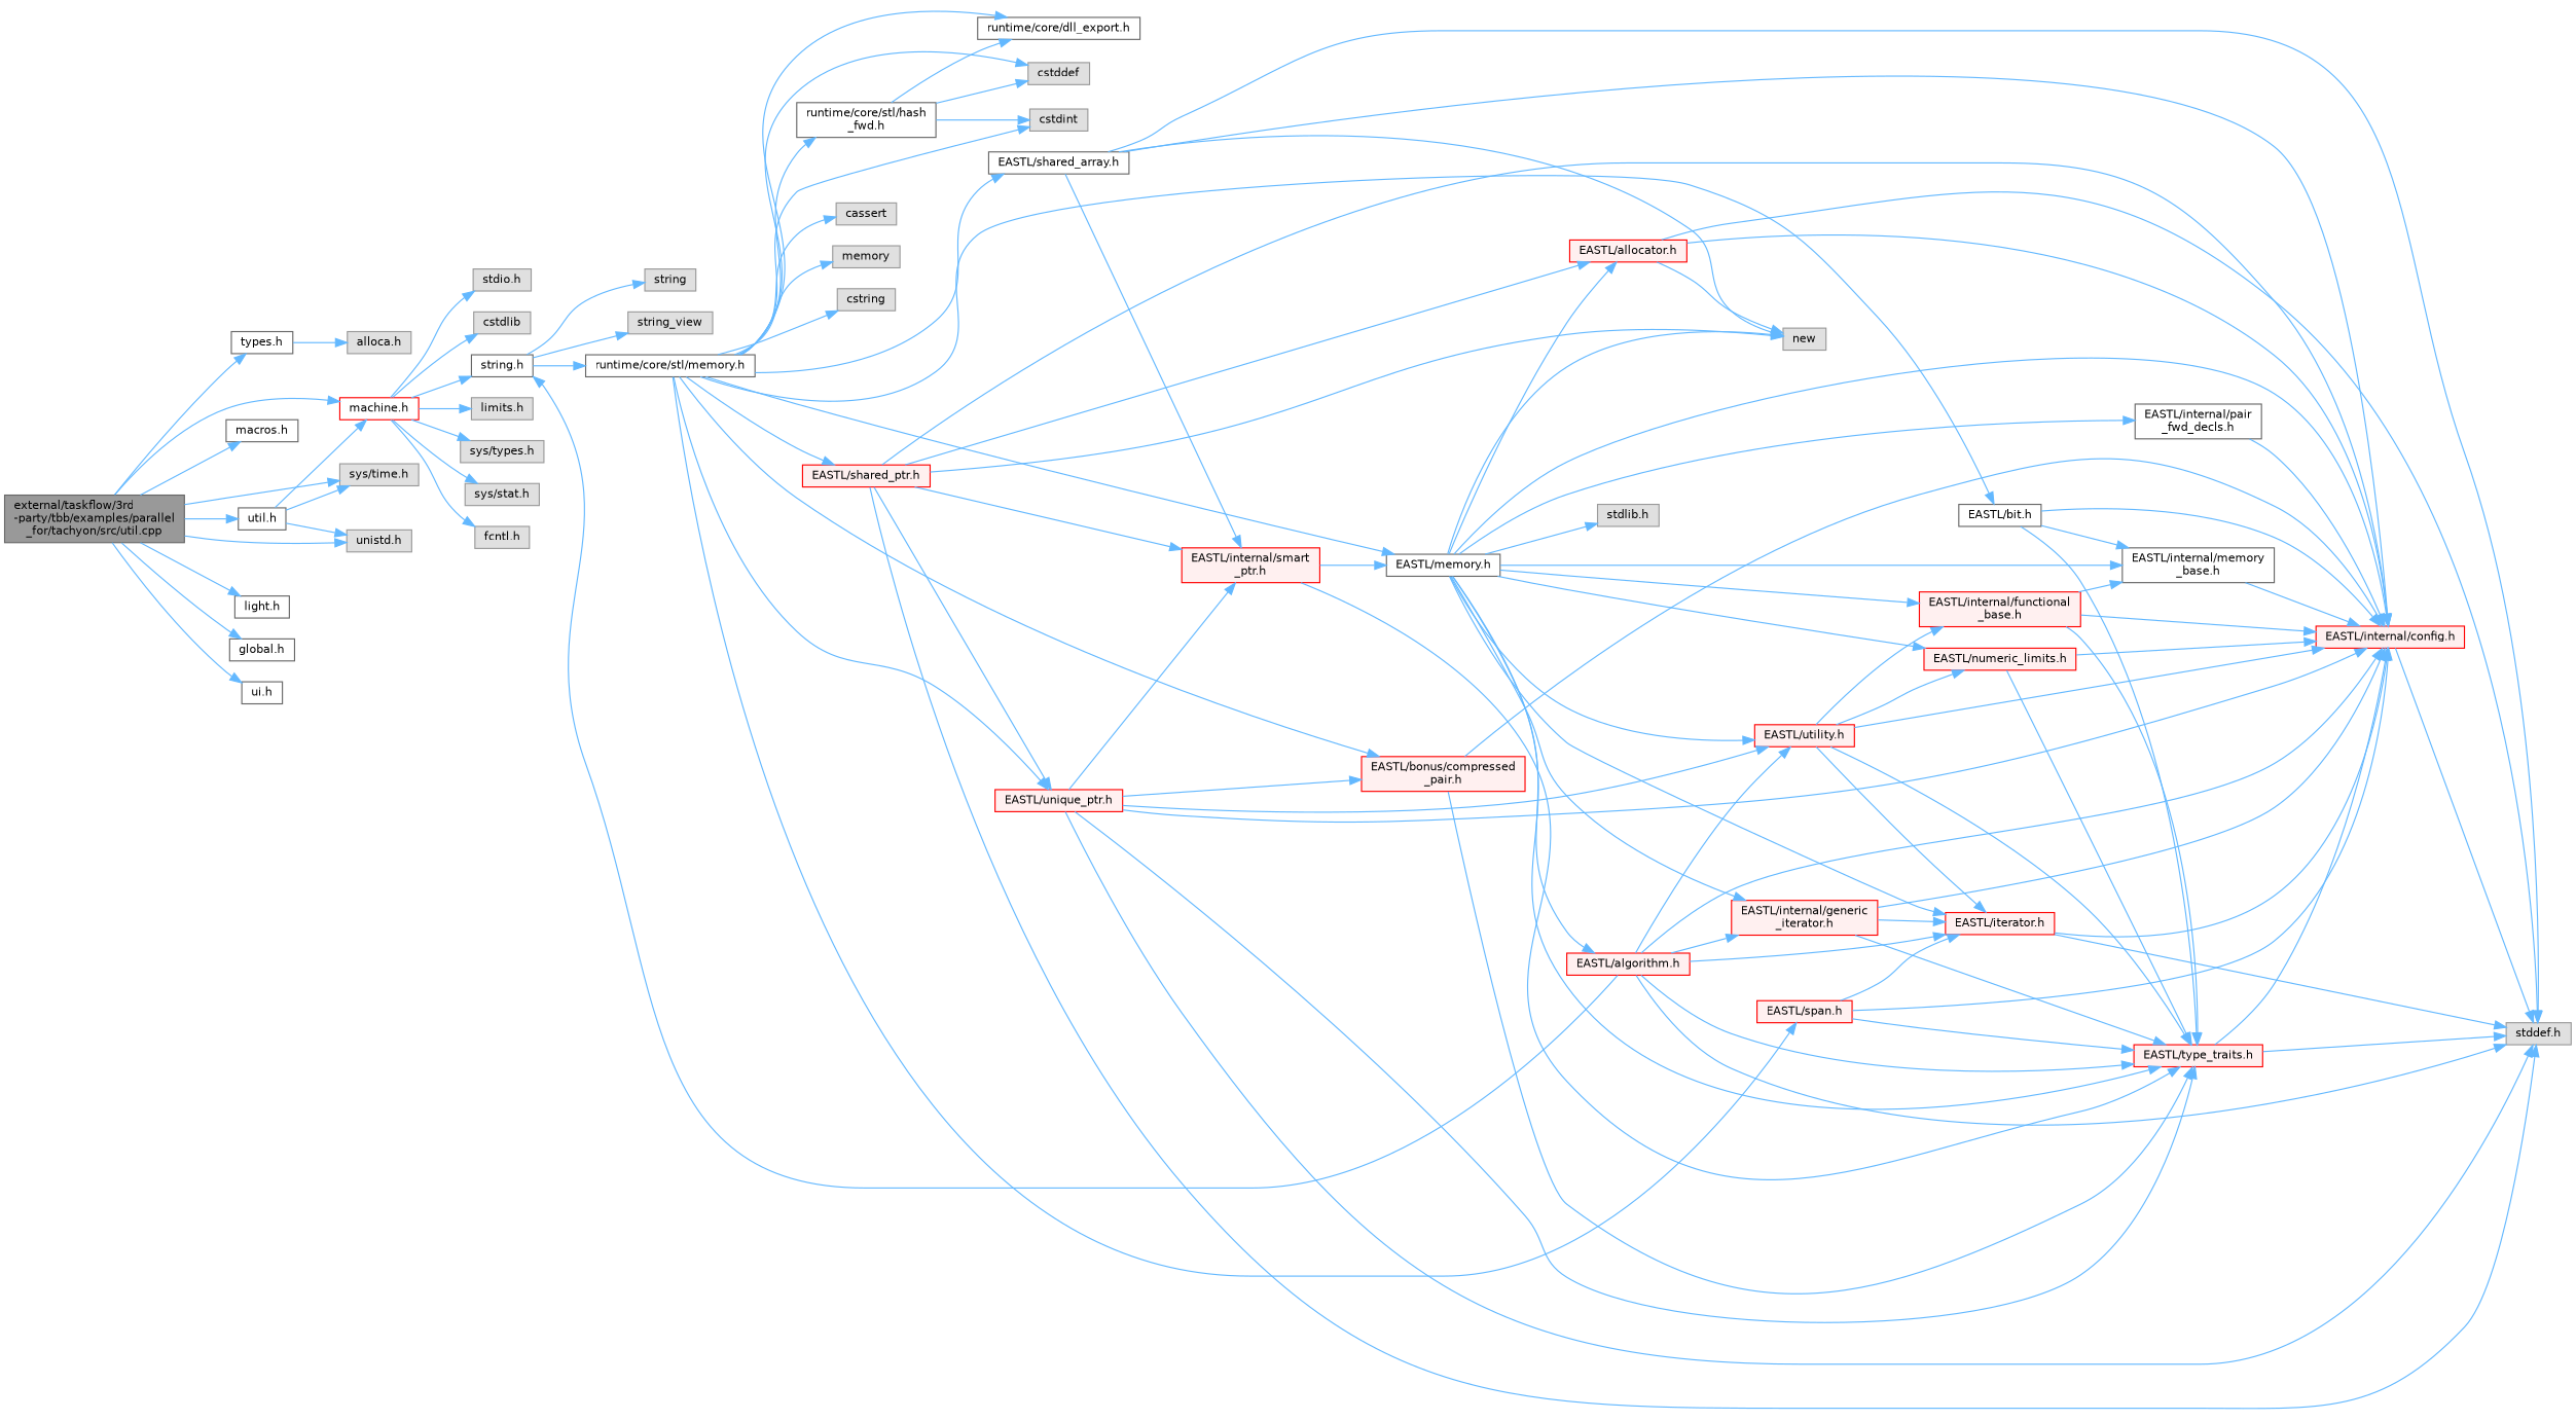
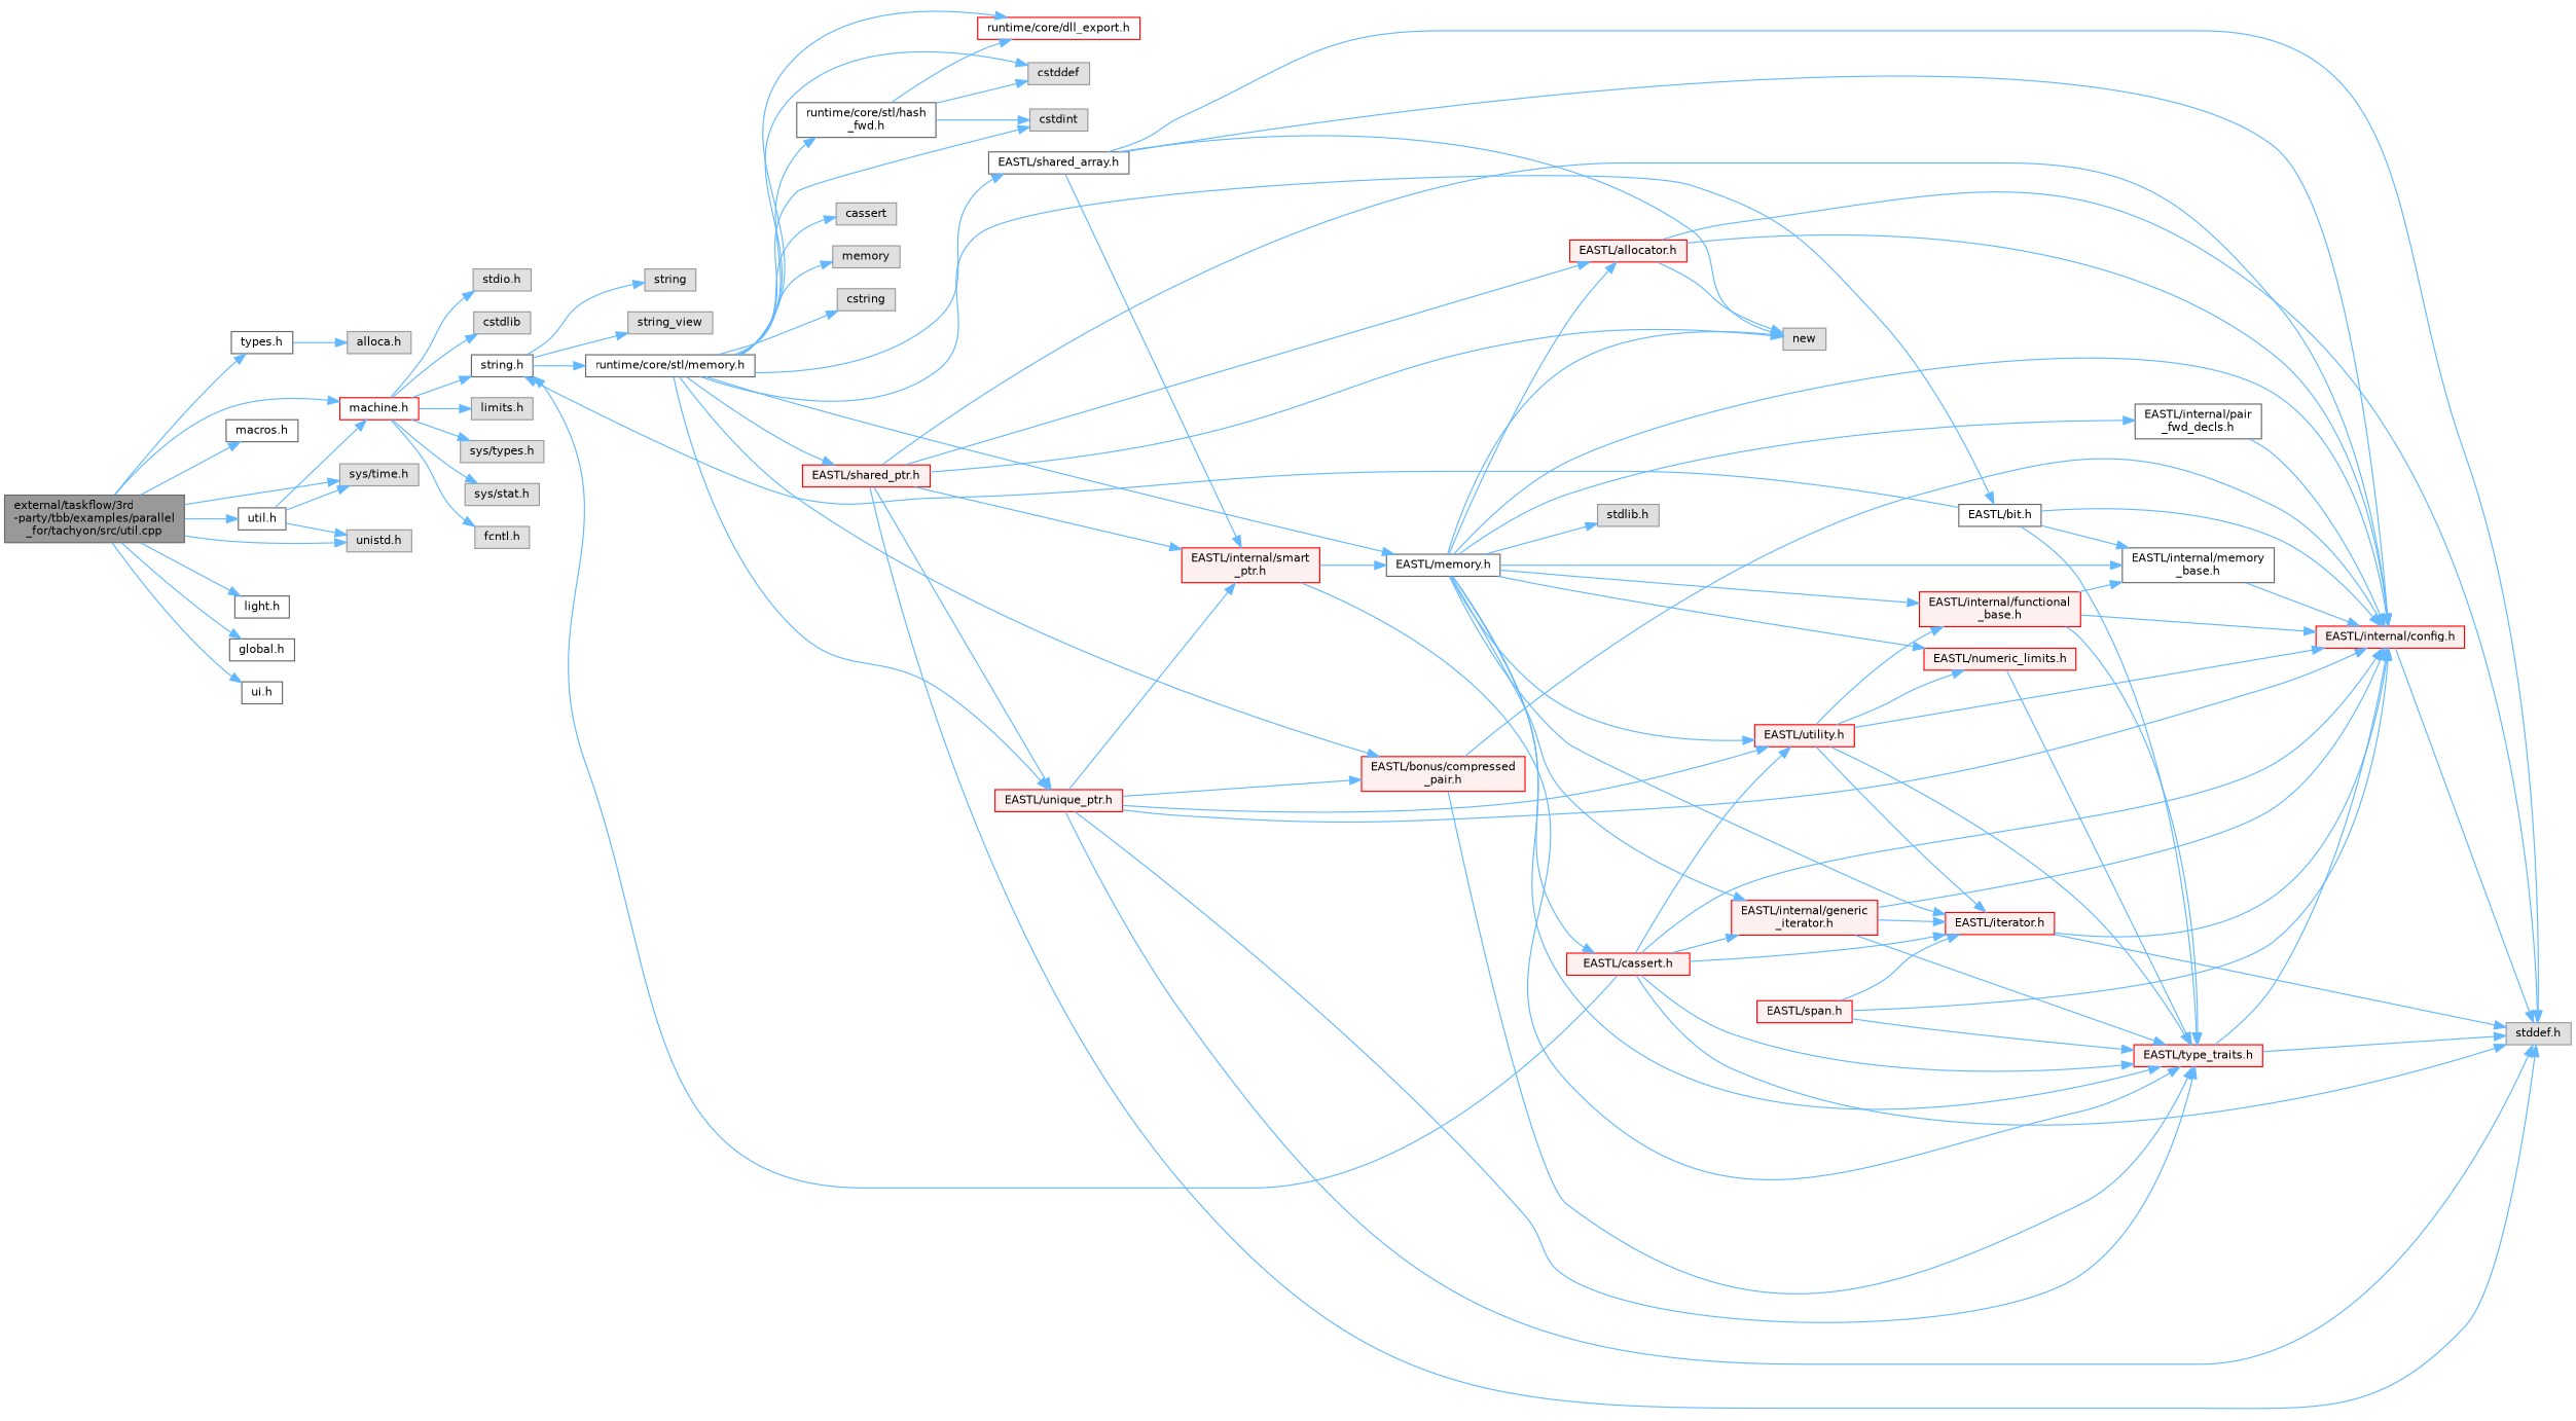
  digraph {
    rankdir=LR
    node [color=grey60 fillcolor="#E0E0E0" fontname=Helvetica fontsize=10 shape=box style=filled]
    edge [color=steelblue1 fontname=Helvetica fontsize=10 labelfontname=Helvetica labelfontsize=10 style=solid]
    n1 [color=gray40 fillcolor=grey60 fontcolor=black height=0.2 label="external/taskflow/3rd\l-party/tbb/examples/parallel\l_for/tachyon/src/util.cpp" width=0.4]
    n2 [color=red fillcolor=white height=0.2 label="machine.h" width=0.4]
    n3 [color=grey40 fillcolor=white height=0.2 label="types.h" width=0.4]
    n4 [color=grey40 fillcolor=white height=0.2 label="macros.h" width=0.4]
    n5 [color=grey40 fillcolor=white height=0.2 label="util.h" width=0.4]
    n6 [height=0.2 label="sys/time.h" width=0.4]
    n7 [height=0.2 label="unistd.h" width=0.4]
    n8 [color=grey40 fillcolor=white height=0.2 label="light.h" width=0.4]
    n9 [color=grey40 fillcolor=white height=0.2 label="global.h" width=0.4]
    n10 [color=grey40 fillcolor=white height=0.2 label="ui.h" width=0.4]
    n11 [height=0.2 label="stdio.h" width=0.4]
    n12 [height=0.2 label=cstdlib width=0.4]
    n13 [color=grey40 fillcolor=white height=0.2 label="string.h" width=0.4]
    n14 [height=0.2 label="limits.h" width=0.4]
    n15 [height=0.2 label="sys/types.h" width=0.4]
    n16 [height=0.2 label="sys/stat.h" width=0.4]
    n17 [height=0.2 label="fcntl.h" width=0.4]
    n18 [height=0.2 label="alloca.h" width=0.4]
    n19 [height=0.2 label=string width=0.4]
    n20 [height=0.2 label=string_view width=0.4]
    n21 [color=grey40 fillcolor=white height=0.2 label="runtime/core/stl/memory.h" width=0.4]
    n22 [height=0.2 label=cstddef width=0.4]
    n23 [height=0.2 label=cstdint width=0.4]
    n24 [height=0.2 label=cassert width=0.4]
    n25 [height=0.2 label=memory width=0.4]
    n26 [height=0.2 label=cstring width=0.4]
    n27 [color=grey40 fillcolor=white height=0.2 label="EASTL/bit.h" width=0.4]
    n28 [color=grey40 fillcolor=white height=0.2 label="EASTL/memory.h" width=0.4]
    n29 [color=grey40 fillcolor=white height=0.2 label="EASTL/shared_array.h" width=0.4]
    n30 [color=red fillcolor="#FFF0F0" height=0.2 label="EASTL/unique_ptr.h" width=0.4]
    n31 [color=red fillcolor="#FFF0F0" height=0.2 label="EASTL/bonus/compressed\l_pair.h" width=0.4]
    n32 [color=red fillcolor="#FFF0F0" height=0.2 label="EASTL/shared_ptr.h" width=0.4]
    n33 [color=red fillcolor="#FFF0F0" height=0.2 label="EASTL/span.h" width=0.4]
-   n34 [color=grey40 fillcolor=white height=0.2 label="runtime/core/dll_export.h" width=0.4]
+   n34 [color=red fillcolor=white height=0.2 label="runtime/core/dll_export.h" width=0.4]
    n35 [color=grey40 fillcolor=white height=0.2 label="runtime/core/stl/hash\l_fwd.h" width=0.4]
    n36 [color=red fillcolor="#FFF0F0" height=0.2 label="EASTL/internal/config.h" width=0.4]
    n37 [color=grey40 fillcolor=white height=0.2 label="EASTL/internal/memory\l_base.h" width=0.4]
    n38 [color=red fillcolor="#FFF0F0" height=0.2 label="EASTL/type_traits.h" width=0.4]
    n39 [color=red fillcolor="#FFF0F0" height=0.2 label="EASTL/internal/generic\l_iterator.h" width=0.4]
    n40 [color=red fillcolor="#FFF0F0" height=0.2 label="EASTL/iterator.h" width=0.4]
    n41 [color=grey40 fillcolor=white height=0.2 label="EASTL/internal/pair\l_fwd_decls.h" width=0.4]
    n42 [color=red fillcolor="#FFF0F0" height=0.2 label="EASTL/internal/functional\l_base.h" width=0.4]
-   n43 [color=red fillcolor="#FFF0F0" height=0.2 label="EASTL/algorithm.h" width=0.4]
+   n43 [color=red fillcolor="#FFF0F0" height=0.2 label="EASTL/cassert.h" width=0.4]
    n44 [color=red fillcolor="#FFF0F0" height=0.2 label="EASTL/utility.h" width=0.4]
    n45 [color=red fillcolor="#FFF0F0" height=0.2 label="EASTL/numeric_limits.h" width=0.4]
    n46 [color=red fillcolor="#FFF0F0" height=0.2 label="EASTL/allocator.h" width=0.4]
    n47 [height=0.2 label=new width=0.4]
    n48 [height=0.2 label="stdlib.h" width=0.4]
    n49 [height=0.2 label="stddef.h" width=0.4]
    n50 [color=red fillcolor="#FFF0F0" height=0.2 label="EASTL/internal/smart\l_ptr.h" width=0.4]
    n1 -> n2
    n1 -> n3
    n1 -> n4
    n1 -> n5
    n1 -> n6
    n1 -> n7
    n1 -> n8
    n1 -> n9
    n1 -> n10
    n2 -> n11
    n2 -> n12
    n2 -> n13
    n2 -> n14
    n2 -> n15
    n2 -> n16
    n2 -> n17
    n3 -> n18
    n5 -> n2
    n5 -> n6
    n5 -> n7
    n13 -> n19
    n13 -> n20
    n13 -> n21
    n21 -> n22
    n21 -> n23
    n21 -> n24
    n21 -> n25
    n21 -> n26
    n21 -> n27
    n21 -> n28
    n21 -> n29
    n21 -> n30
    n21 -> n31
    n21 -> n32
-   n21 -> n33
    n21 -> n34
    n21 -> n35
+   n27 -> n13
    n27 -> n36
    n27 -> n37
    n27 -> n38
    n28 -> n36
    n28 -> n37
    n28 -> n38
    n28 -> n39
    n28 -> n40
    n28 -> n41
    n28 -> n42
    n28 -> n43
    n28 -> n44
    n28 -> n45
    n28 -> n46
    n28 -> n47
    n28 -> n48
    n29 -> n36
    n29 -> n47
    n29 -> n49
    n29 -> n50
    n30 -> n31
    n30 -> n36
    n30 -> n38
    n30 -> n44
    n30 -> n49
    n30 -> n50
    n31 -> n36
    n31 -> n38
    n32 -> n30
    n32 -> n36
    n32 -> n46
    n32 -> n47
    n32 -> n49
    n32 -> n50
    n33 -> n36
    n33 -> n38
    n33 -> n40
    n35 -> n22
    n35 -> n23
    n35 -> n34
    n36 -> n49
    n37 -> n36
    n38 -> n36
    n38 -> n49
    n39 -> n36
    n39 -> n38
    n39 -> n40
    n40 -> n36
    n40 -> n49
    n41 -> n36
    n42 -> n36
    n42 -> n37
    n42 -> n38
    n43 -> n13
    n43 -> n36
    n43 -> n38
    n43 -> n39
    n43 -> n40
    n43 -> n44
    n43 -> n49
    n44 -> n36
    n44 -> n38
    n44 -> n40
    n44 -> n42
    n44 -> n45
-   n45 -> n36
    n45 -> n38
    n46 -> n36
    n46 -> n47
    n46 -> n49
    n50 -> n28
    n50 -> n38
  }
